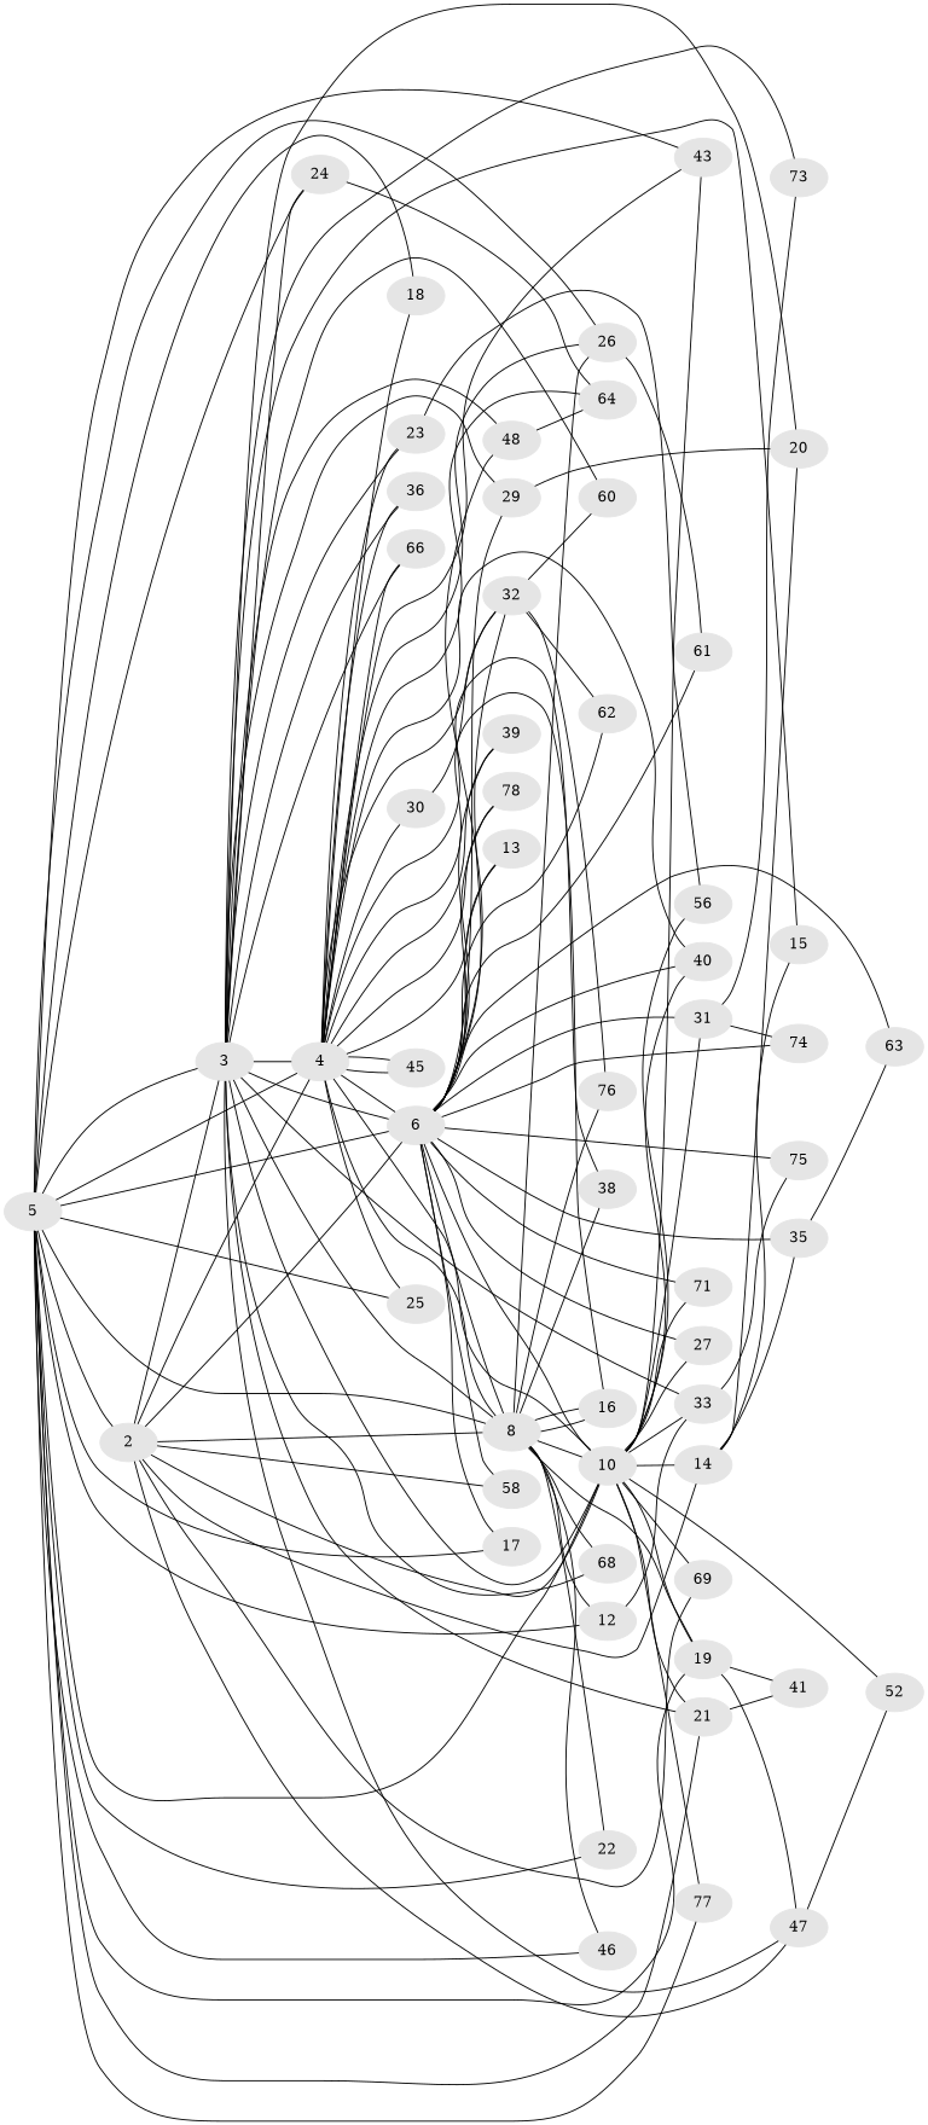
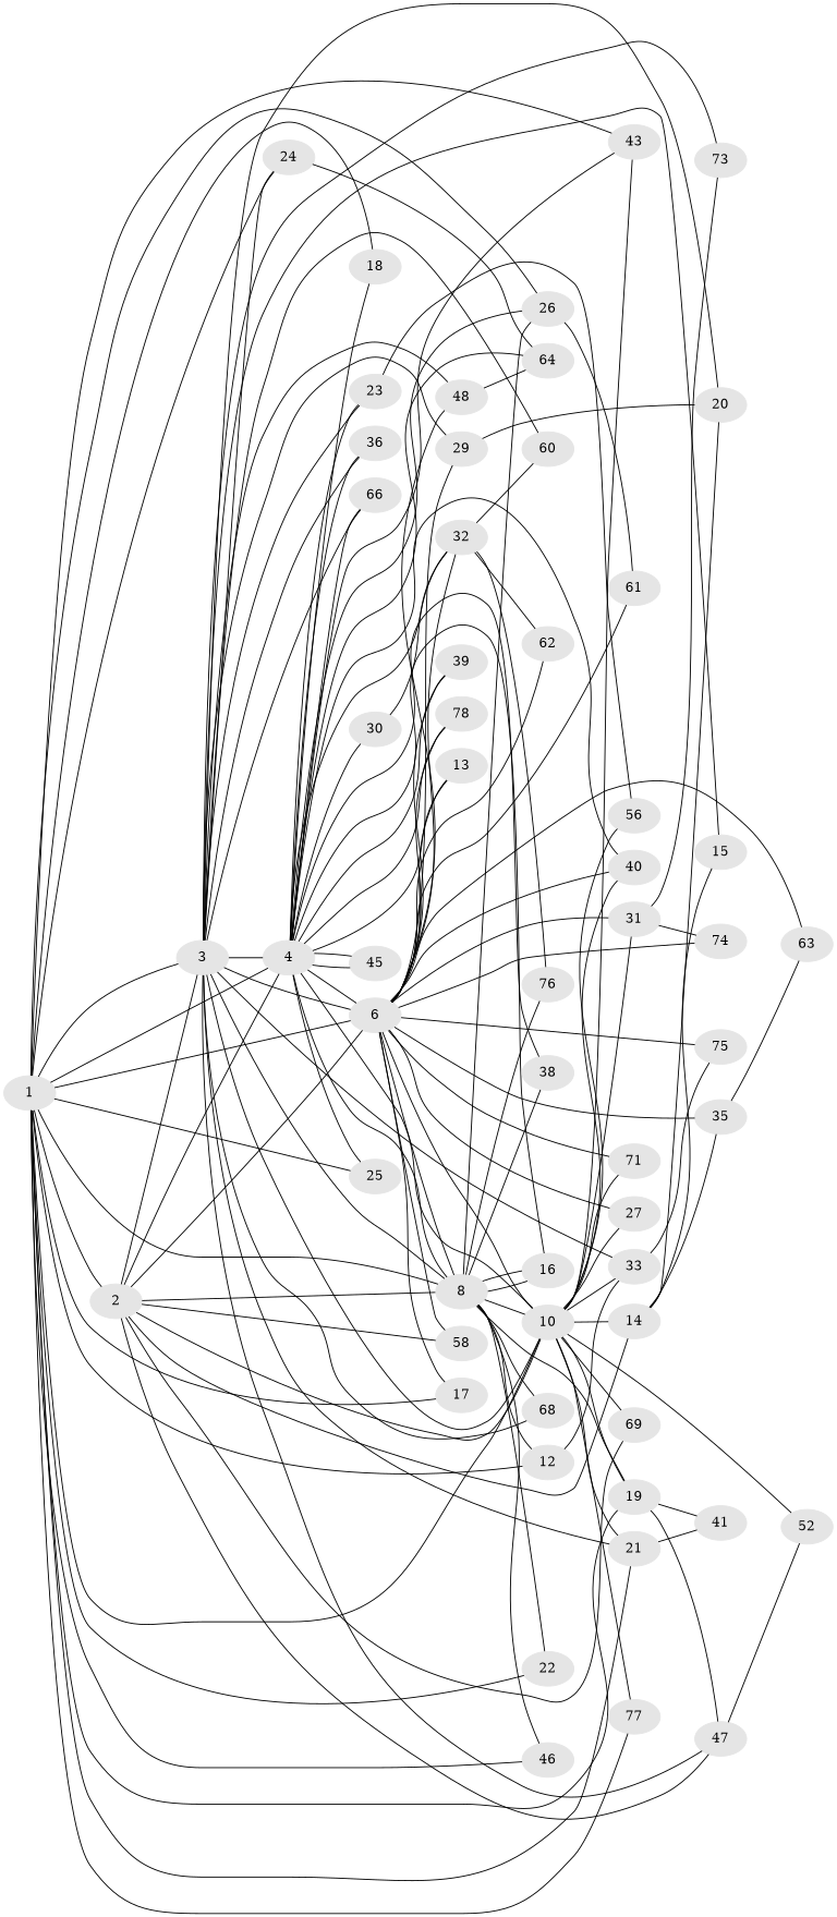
  graph {
    rankdir=LR
    node [color=gray90 style=filled]
-   1 [super="+5" label=5]
+   1 [super="+5"]
    2 [super="+34"]
    3 [super="+60"]
    4 [super="+9"]
    6 [super="+7"]
    8 [super="+28"]
    10 [super="+11"]
    12
    17
    18
    19 [super="+54"]
    21 [super="+37"]
    22
    24
    25
    26 [super="+42"]
    43 [super="+44"]
    46
    77
    14
    47 [super="+59"]
    58
    69
    15
    20
    23 [super="+49"]
    29
    33 [super="+72"]
    36
    48
    n31 [label=60]
    66
    68
    73
    13 [super="+55"]
    16 [super="+57"]
    30 [super="+50"]
    32 [super="+51"]
    38
    39
    40 [super="+53"]
    45
    64 [super="+67"]
    78
    27
    31
    35 [super="+70"]
    61
    62
    63
    71
    74
    75
    76
    52
    56
    41
    1 -- 2 [weight=2]
    1 -- 3 [weight=2]
    1 -- 4 [weight=4]
    1 -- 6 [weight=4]
    1 -- 8 [weight=2]
    1 -- 10 [weight=2]
    1 -- 12
    1 -- 17
    1 -- 18
    1 -- 19
    1 -- 21
    1 -- 22
    1 -- 24
    1 -- 25
    1 -- 26
    1 -- 43
    1 -- 46
    1 -- 77
    2 -- 3
    2 -- 4 [weight=2]
    2 -- 6 [weight=2]
    2 -- 8
    2 -- 10
    2 -- 14
    2 -- 47
    2 -- 58
    2 -- 69
    3 -- 4 [weight=3]
    3 -- 6 [weight=2]
    3 -- 8
    3 -- 10
    3 -- 21
    3 -- 24
    3 -- 47
    3 -- 15
    3 -- 20
    3 -- 23
    3 -- 29
    3 -- 33
    3 -- 36
    3 -- 48
    3 -- n31
    3 -- 66
    3 -- 68
    3 -- 73
    4 -- 6 [weight=4]
    4 -- 8 [weight=2]
    4 -- 10 [weight=2]
    4 -- 18
    4 -- 25
    4 -- 26
    4 -- 43
    4 -- 23 [weight=2]
    4 -- 36
    4 -- 66
    4 -- 13 [weight=2]
    4 -- 16
    4 -- 30
    4 -- 32
    4 -- 38
    4 -- 39
    4 -- 40
    4 -- 45
    4 -- 45
    4 -- 64
    4 -- 78
    6 -- 8 [weight=2]
    6 -- 10 [weight=2]
    6 -- 17
    6 -- 58
    6 -- 29
    6 -- 48
    6 -- 13
    6 -- 32
    6 -- 39
    6 -- 40
    6 -- 78
    6 -- 27
    6 -- 31
    6 -- 35
    6 -- 61
    6 -- 62
    6 -- 63
    6 -- 71
    6 -- 74
    6 -- 75
    8 -- 10 [weight=3]
    8 -- 12
    8 -- 19
    8 -- 22
    8 -- 26
    8 -- 46
    8 -- 68
    8 -- 16
    8 -- 16
    8 -- 38
    8 -- 76
    10 -- 19
    10 -- 21
    10 -- 43
    10 -- 77
    10 -- 14 [weight=2]
    10 -- 69
    10 -- 33
    10 -- 40
    10 -- 27
    10 -- 31
    10 -- 71
    10 -- 52
    10 -- 56
    12 -- 33
    19 -- 47
    19 -- 41
    21 -- 41
    24 -- 64
    26 -- 61
    14 -- 15
    14 -- 20
    14 -- 35
    47 -- 52
    23 -- 56
    29 -- 20
    33 -- 75
    48 -- 64
    30 -- 32 [weight=2]
    32 -- n31
    32 -- 62
    32 -- 76
    31 -- 73
    31 -- 74
    35 -- 63
  }
